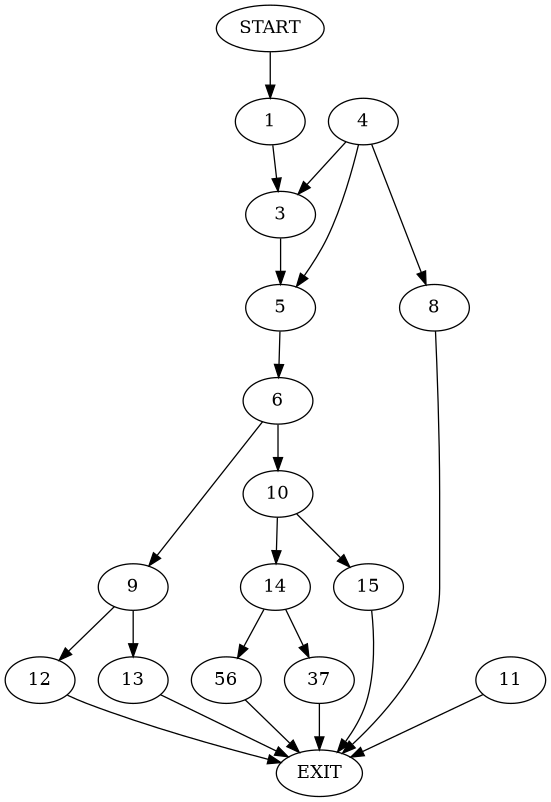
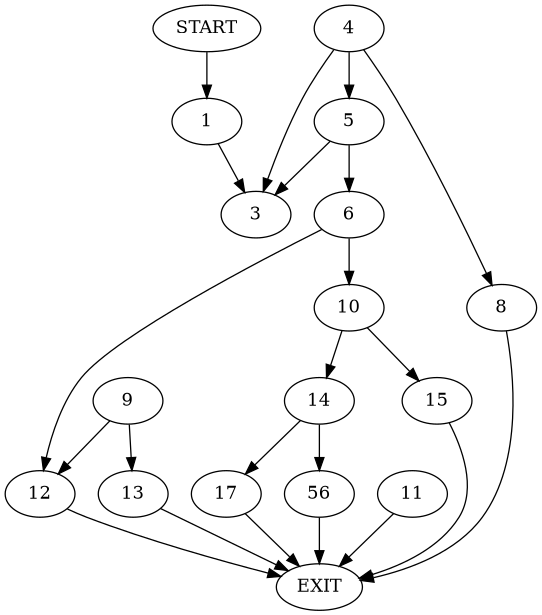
  digraph {
    n1 [label=START]
    1
    3
    n4 [label=EXIT]
    5
    4
    8
    6
    9
    10
    12
    13
    14
    15
    11
    n16 [label=56]
-   17 [label=37]
+   17
    n1 -> 1
    1 -> 3
-   3 -> 5
+   5 -> 3
    5 -> 6
    4 -> 3
    4 -> 5
    4 -> 8
    8 -> n4
-   6 -> 9
+   6 -> 12
    6 -> 10
    9 -> 12
    9 -> 13
    10 -> 14
    10 -> 15
    12 -> n4
    13 -> n4
    14 -> n16
    14 -> 17
    15 -> n4
    11 -> n4
    n16 -> n4
    17 -> n4
  }
